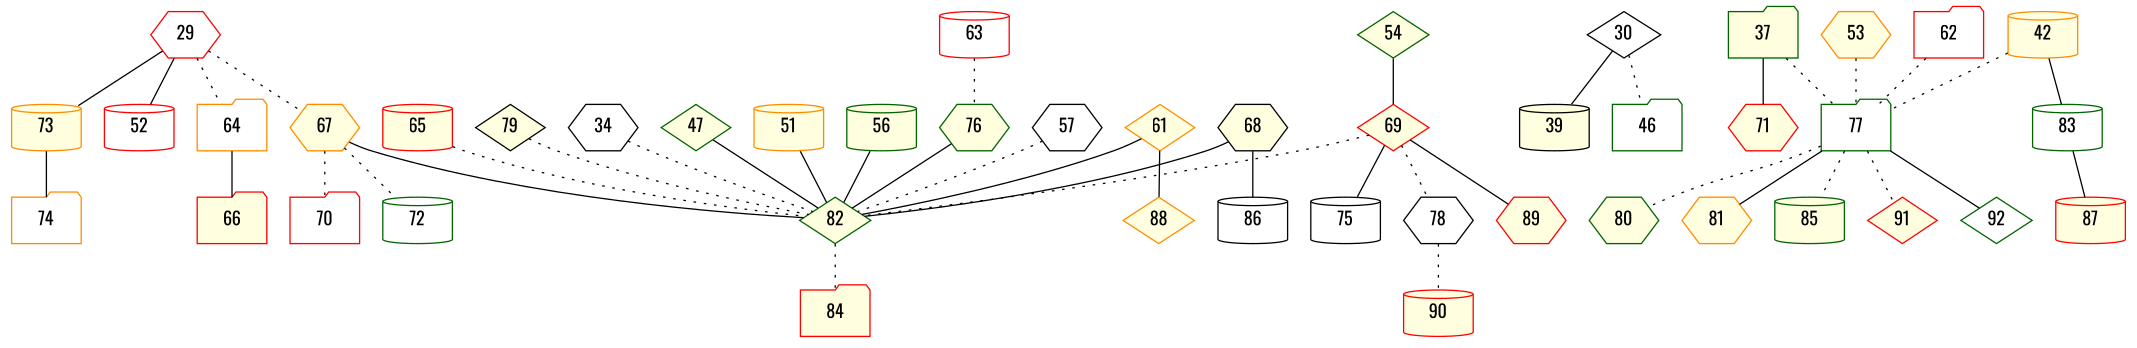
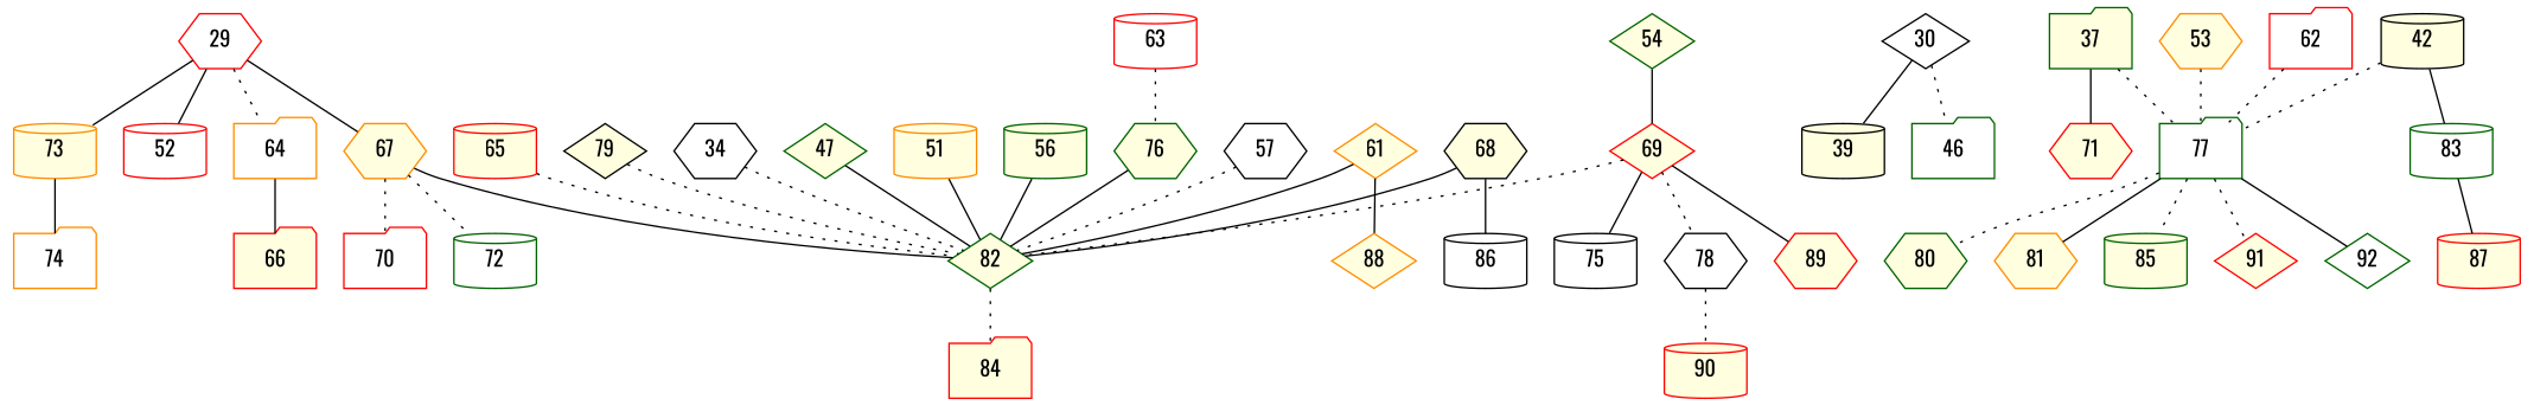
  graph {
    fontname=Oswald
    node [color=red fillcolor=lightyellow fontname=Oswald shape=cylinder style=filled]
    edge [fontname=Oswald style=solid]
    29 [fillcolor=white shape=hexagon]
    52 [fillcolor=white]
    64 [color=darkorange fillcolor=white shape=folder]
    67 [color=darkorange shape=hexagon super="+59"]
    73 [color=darkorange]
    66 [shape=folder]
    82 [color=darkgreen shape=diamond super="+48+31"]
    70 [fillcolor=white shape=folder]
    72 [color=darkgreen fillcolor=white]
    74 [color=darkorange fillcolor=white shape=folder]
    30 [color=black fillcolor=white shape=diamond]
    39 [color=black]
    46 [color=darkgreen fillcolor=white shape=folder super="+14"]
    84 [shape=folder]
    34 [color=black fillcolor=white shape=hexagon]
    37 [color=darkgreen shape=folder]
    71 [shape=hexagon]
    77 [color=darkgreen fillcolor=white shape=folder super="+17+9+16+32+33+43+44+45+40+41"]
    80 [color=darkgreen shape=hexagon]
    81 [color=darkorange shape=hexagon]
    85 [color=darkgreen]
    91 [shape=diamond]
    92 [color=darkgreen fillcolor=white shape=diamond]
-   42 [color=darkorange super="+25"]
+   42 [color=black super="+25"]
    83 [color=darkgreen fillcolor=white]
    87
    47 [color=darkgreen shape=diamond]
    51 [color=darkorange]
    53 [color=darkorange shape=hexagon]
    69 [shape=diamond super="+58+38+60"]
    75 [color=black fillcolor=white]
    78 [color=black fillcolor=white shape=hexagon]
    89 [shape=hexagon]
    54 [color=darkgreen shape=diamond]
    56 [color=darkgreen]
    57 [color=black fillcolor=white shape=hexagon]
    61 [color=darkorange shape=diamond]
    88 [color=darkorange shape=diamond]
    62 [fillcolor=white shape=folder]
    76 [color=darkgreen shape=hexagon super="+55"]
    63 [fillcolor=white]
    65
    68 [color=black shape=hexagon]
    86 [color=black fillcolor=white]
    90
    79 [color=black shape=diamond]
    29 -- 52
    29 -- 64 [style=dotted]
-   29 -- 67 [style=dotted]
+   29 -- 67
    29 -- 73
    64 -- 66
    67 -- 82
    67 -- 70 [style=dotted]
    67 -- 72 [style=dotted]
    73 -- 74
    82 -- 84 [style=dotted]
    30 -- 39
    30 -- 46 [style=dotted]
    34 -- 82 [style=dotted]
    37 -- 71
    37 -- 77 [style=dotted]
    77 -- 80 [style=dotted]
    77 -- 81
    77 -- 85 [style=dotted]
    77 -- 91 [style=dotted]
    77 -- 92
    42 -- 77 [style=dotted]
    42 -- 83
    83 -- 87
    47 -- 82
    51 -- 82
    53 -- 77 [style=dotted]
    69 -- 82 [style=dotted]
    69 -- 75
    69 -- 78 [style=dotted]
    69 -- 89
    78 -- 90 [style=dotted]
    54 -- 69
    56 -- 82
    57 -- 82 [style=dotted]
    61 -- 82
    61 -- 88
    62 -- 77 [style=dotted]
    76 -- 82
    63 -- 76 [style=dotted]
    65 -- 82 [style=dotted]
    68 -- 82
    68 -- 86
    79 -- 82 [style=dotted]
  }
